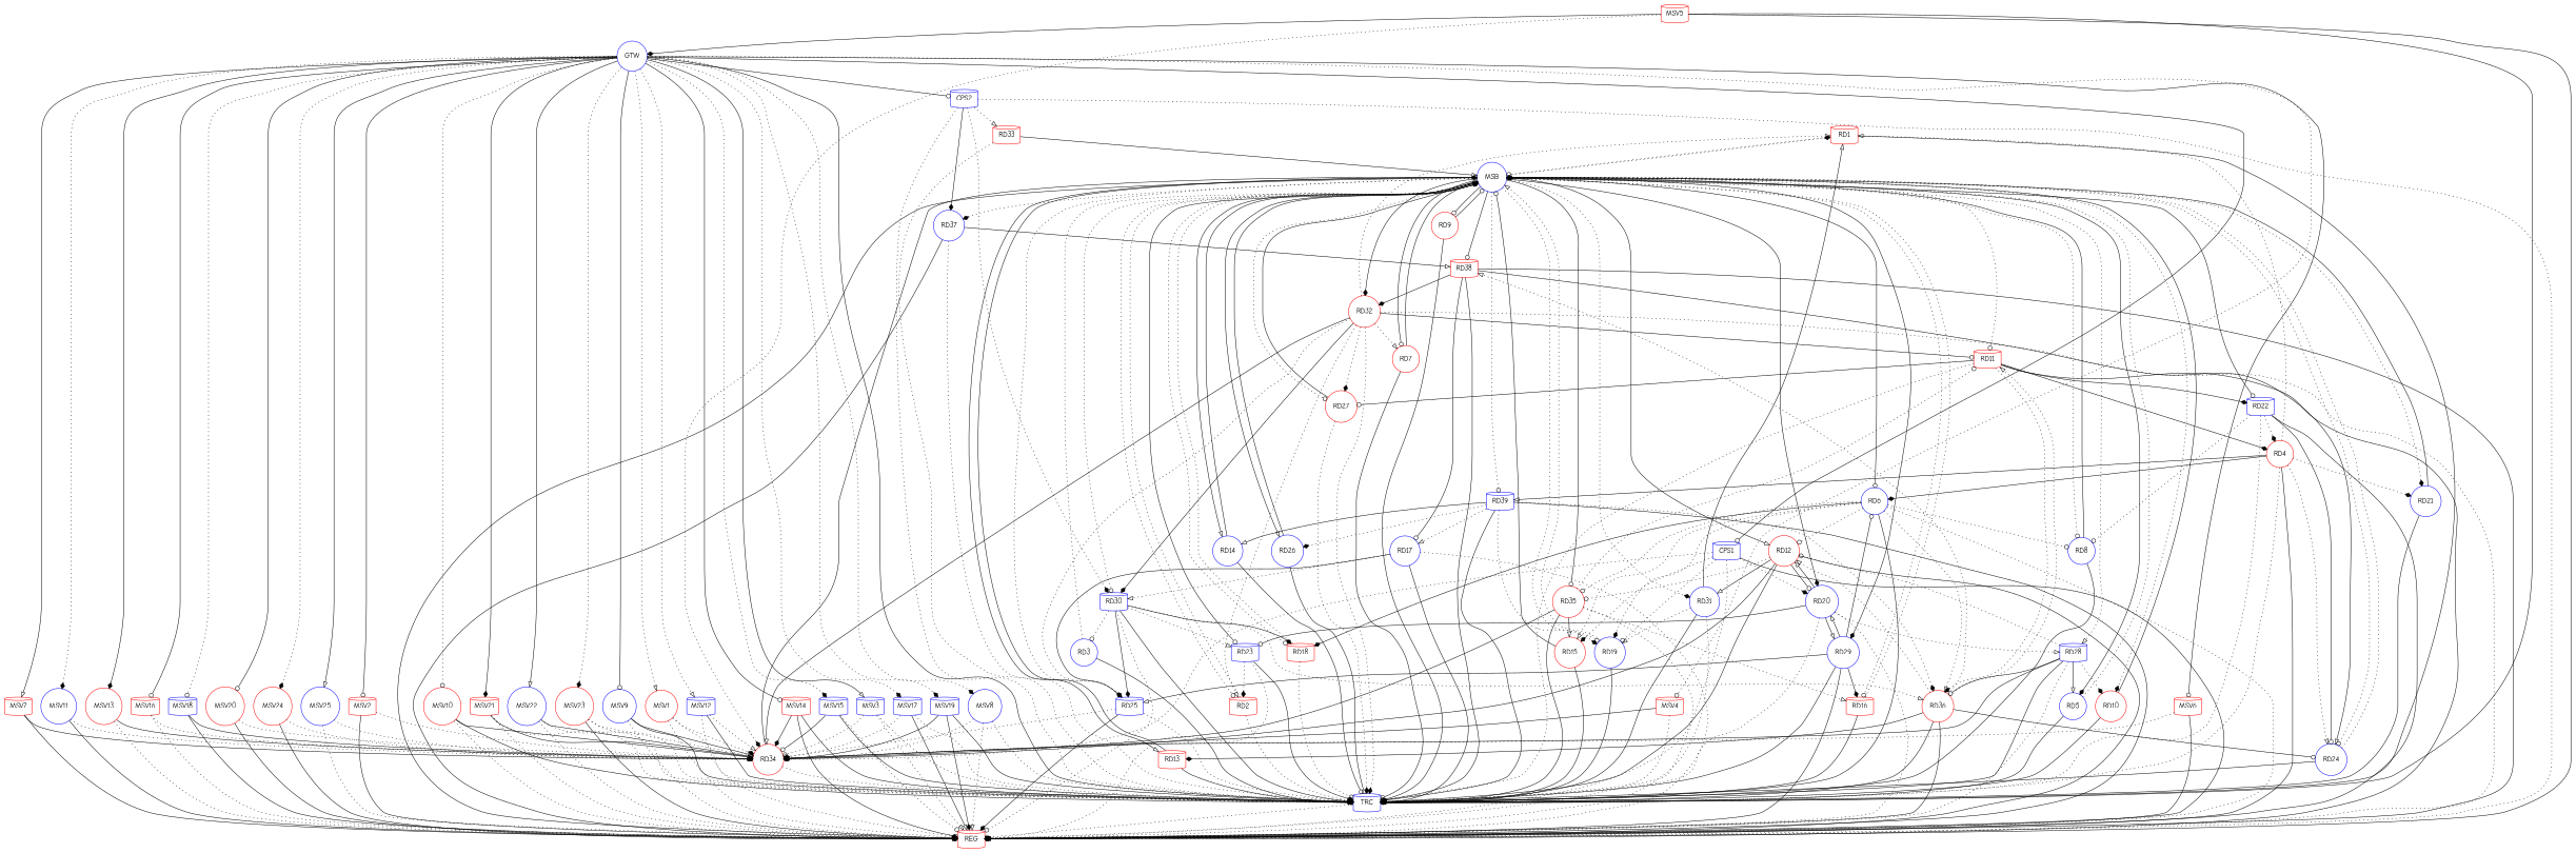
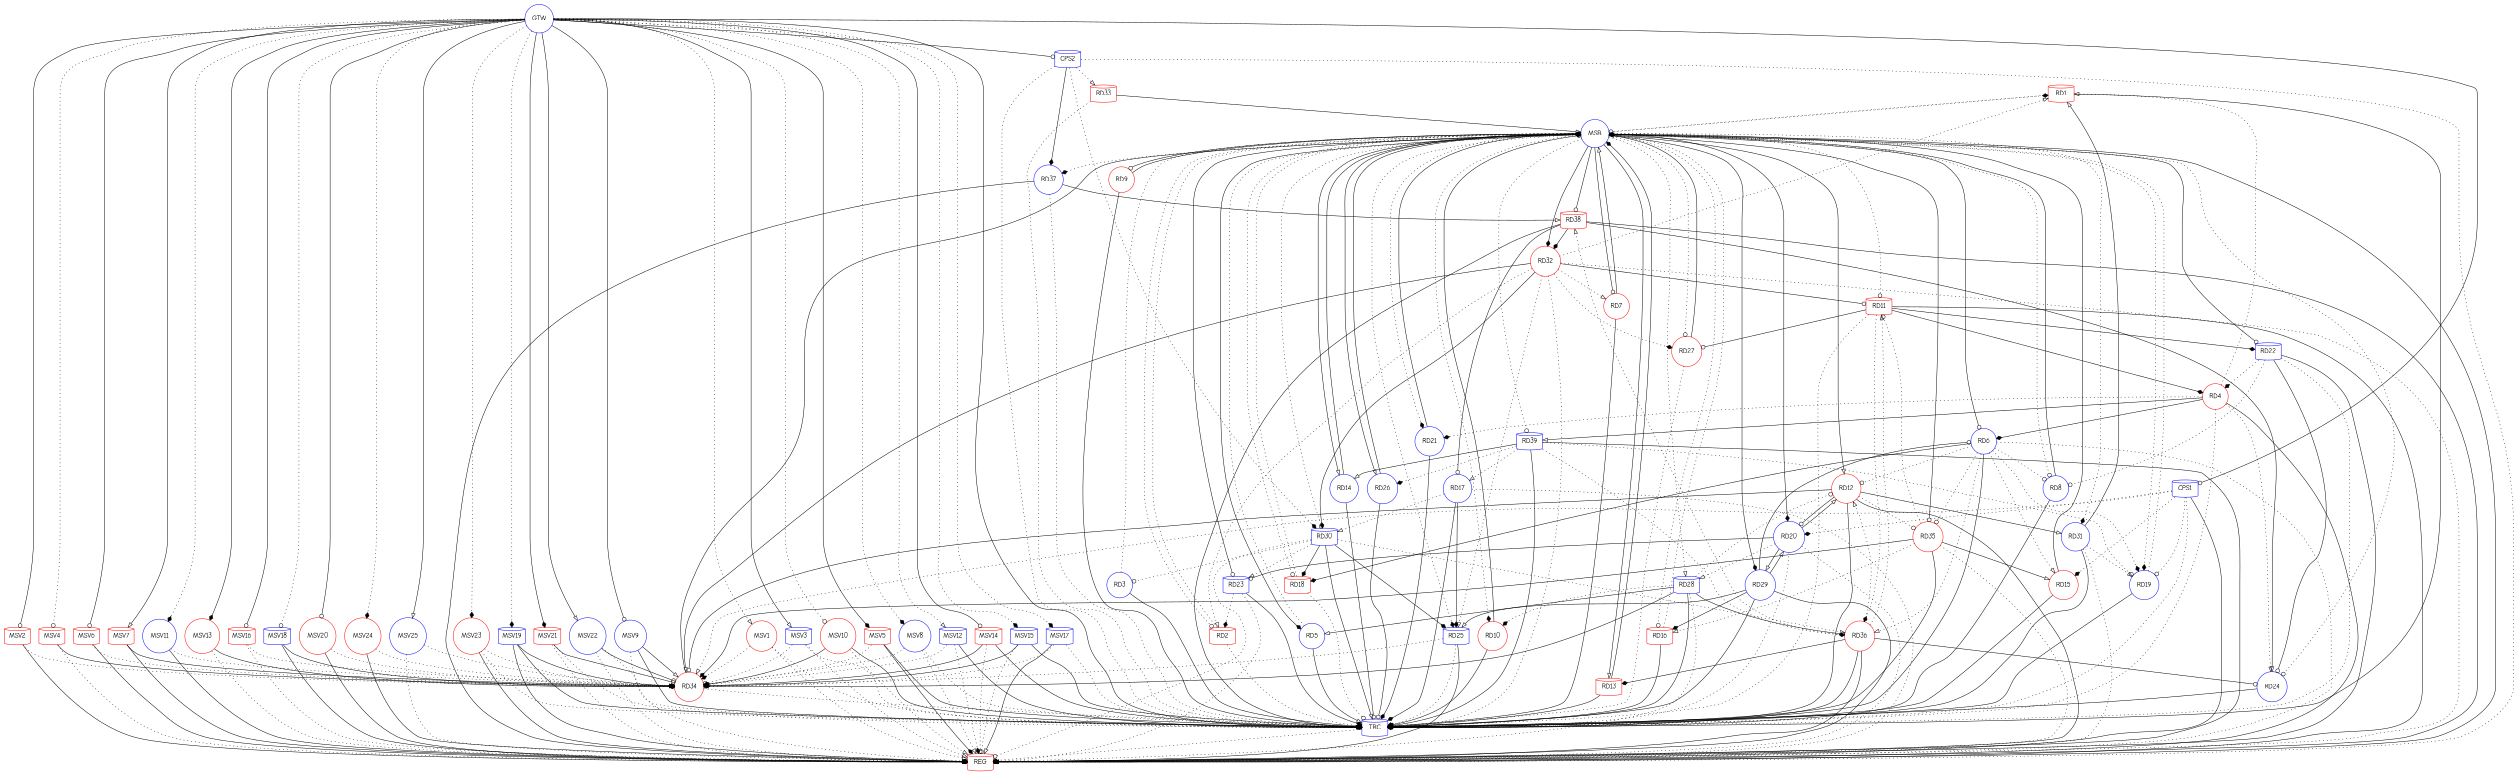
  strict digraph {
    fontname="Comic Neue"
    node [color=blue fontname="Comic Neue" shape=circle]
    edge [arrowhead=onormal fontname="Comic Neue" style=solid]
    n1 [color=red label=RD1 shape=cylinder]
    n2 [label=MSB]
    n3 [label=TRC shape=cylinder]
    n4 [color=red label=RD2 shape=cylinder]
    n5 [label=RD6]
    n6 [label=RD21]
    n7 [label=RD24]
    n8 [label=RD39 shape=cylinder]
    n9 [color=red label=REG shape=cylinder]
    n10 [label=RD5]
    n11 [label=RD8]
    n12 [color=red label=RD12]
    n13 [color=red label=RD18 shape=cylinder]
    n14 [label=RD19]
    n15 [color=red label=RD35]
    n16 [color=red label=RD7]
    n17 [color=red label=RD9]
    n18 [color=red label=RD10]
    n19 [color=red label=RD11 shape=cylinder]
    n20 [label=RD22 shape=cylinder]
    n21 [color=red label=RD27]
    n22 [label=RD20]
    n23 [label=RD31]
    n24 [color=red label=RD13 shape=cylinder]
    n25 [label=RD14]
    n26 [color=red label=RD16 shape=cylinder]
    n27 [label=RD25 shape=cylinder]
    n28 [label=RD30 shape=cylinder]
    n29 [label=RD23 shape=cylinder]
    n30 [label=RD28 shape=cylinder]
    n31 [label=RD29]
    n32 [label=RD26]
    n33 [color=red label=RD32]
    n34 [color=red label=RD38 shape=cylinder]
    n35 [label=RD37]
    n36 [label=RD3]
    n37 [color=red label=RD4]
    n38 [color=red label=RD15]
    n39 [color=red label=RD36]
    n40 [label=RD17]
    n41 [color=red label=RD34]
    n42 [color=red label=RD33 shape=cylinder]
    n43 [label=CPS1 shape=cylinder]
    n44 [label=CPS2 shape=cylinder]
    n45 [label=GTW]
    n46 [color=red label=MSV1]
    n47 [color=red label=MSV2 shape=cylinder]
    n48 [label=MSV3 shape=cylinder]
    n49 [color=red label=MSV4 shape=cylinder]
    n50 [color=red label=MSV5 shape=cylinder]
    n51 [color=red label=MSV6 shape=cylinder]
    n52 [color=red label=MSV7 shape=cylinder]
    n53 [label=MSV8]
    n54 [label=MSV9]
    n55 [color=red label=MSV10]
    n56 [label=MSV11]
    n57 [label=MSV12 shape=cylinder]
    n58 [color=red label=MSV13]
    n59 [color=red label=MSV14 shape=cylinder]
    n60 [label=MSV15 shape=cylinder]
    n61 [color=red label=MSV16 shape=cylinder]
    n62 [label=MSV17 shape=cylinder]
    n63 [label=MSV18 shape=cylinder]
    n64 [label=MSV19 shape=cylinder]
    n65 [color=red label=MSV20]
    n66 [color=red label=MSV21 shape=cylinder]
    n67 [label=MSV22]
    n68 [color=red label=MSV23]
    n69 [color=red label=MSV24]
    n70 [label=MSV25]
    n1 -> n2 [arrowhead=odot style=dotted]
    n1 -> n3 [arrowhead=odot]
    n2 -> n1 [arrowhead=diamond style=dotted]
    n2 -> n4 [arrowhead=odot style=dotted]
    n2 -> n5 [arrowhead=odot]
    n2 -> n6 [arrowhead=diamond style=dotted]
    n2 -> n7 [arrowhead=odot style=dotted]
    n2 -> n8 [arrowhead=odot style=dotted]
    n2 -> n9 [arrowhead=odot]
    n2 -> n10 [arrowhead=diamond]
    n2 -> n11 [arrowhead=odot style=dotted]
    n2 -> n12
    n2 -> n13 [arrowhead=odot style=dotted]
    n2 -> n14 [arrowhead=diamond style=dotted]
    n2 -> n15 [arrowhead=odot]
    n2 -> n16 [arrowhead=odot]
    n2 -> n17 [arrowhead=odot]
    n2 -> n18 [arrowhead=diamond style=dotted]
    n2 -> n19 [arrowhead=odot style=dotted]
    n2 -> n20 [arrowhead=odot]
    n2 -> n21 [arrowhead=odot style=dotted]
    n2 -> n22 [arrowhead=diamond]
    n2 -> n23 [arrowhead=diamond style=dotted]
    n2 -> n24
    n2 -> n25
    n2 -> n26 [arrowhead=odot style=dotted]
    n2 -> n27 [arrowhead=diamond style=dotted]
    n2 -> n28 [arrowhead=odot style=dotted]
    n2 -> n29 [arrowhead=odot]
    n2 -> n30 [style=dotted]
    n2 -> n31 [arrowhead=diamond]
    n2 -> n32
    n2 -> n33 [arrowhead=diamond]
    n2 -> n34 [arrowhead=odot]
    n2 -> n35 [arrowhead=diamond style=dotted]
    n3 -> n9 [arrowhead=odot style=dotted]
    n4 -> n2 [style=dotted]
    n4 -> n3 [arrowhead=diamond style=dotted]
    n5 -> n3 [arrowhead=odot]
    n5 -> n9 [arrowhead=odot style=dotted]
    n5 -> n11 [arrowhead=odot style=dotted]
    n5 -> n12 [arrowhead=odot style=dotted]
    n5 -> n13 [arrowhead=diamond]
    n5 -> n14 [arrowhead=diamond style=dotted]
    n5 -> n15 [arrowhead=odot style=dotted]
    n5 -> n38 [style=dotted]
    n5 -> n39 [style=dotted]
    n6 -> n2 [arrowhead=odot]
    n6 -> n3 [arrowhead=diamond]
-   n7 -> n2 [style=dotted]
    n7 -> n3 [arrowhead=diamond]
    n8 -> n3
    n8 -> n9
    n8 -> n14 [arrowhead=odot style=dotted]
    n8 -> n25
    n8 -> n32 [arrowhead=diamond style=dotted]
    n8 -> n39 [arrowhead=diamond style=dotted]
    n8 -> n40 [style=dotted]
    n10 -> n2 [arrowhead=diamond style=dotted]
    n10 -> n3
    n11 -> n2 [arrowhead=diamond]
    n11 -> n3
    n12 -> n3 [arrowhead=diamond]
    n12 -> n9 [arrowhead=diamond]
    n12 -> n15 [arrowhead=odot style=dotted]
    n12 -> n22 [arrowhead=odot]
    n12 -> n23
    n12 -> n41 [arrowhead=odot]
    n13 -> n2 [arrowhead=diamond style=dotted]
    n13 -> n3 [arrowhead=odot style=dotted]
    n14 -> n2 [style=dotted]
    n14 -> n3 [arrowhead=odot]
    n15 -> n3 [arrowhead=diamond]
    n15 -> n9 [style=dotted]
    n15 -> n19 [arrowhead=odot style=dotted]
    n15 -> n26 [style=dotted]
    n15 -> n38
    n15 -> n41 [arrowhead=diamond]
    n16 -> n2
    n16 -> n3 [arrowhead=odot]
    n17 -> n2 [arrowhead=odot]
    n17 -> n3 [arrowhead=odot]
    n18 -> n2 [arrowhead=odot]
    n18 -> n3
    n19 -> n3 [arrowhead=diamond style=dotted]
    n19 -> n9
    n19 -> n20 [arrowhead=diamond]
    n19 -> n21 [arrowhead=odot]
    n19 -> n37 [arrowhead=diamond]
    n19 -> n39 [arrowhead=diamond style=dotted]
    n20 -> n3 [style=dotted]
    n20 -> n7 [arrowhead=odot]
    n20 -> n9
    n20 -> n11 [arrowhead=odot style=dotted]
    n20 -> n37 [arrowhead=diamond style=dotted]
    n21 -> n2
    n21 -> n3 [arrowhead=diamond style=dotted]
    n22 -> n3 [arrowhead=diamond style=dotted]
    n22 -> n9 [arrowhead=odot style=dotted]
    n22 -> n12
    n22 -> n29 [arrowhead=odot]
    n22 -> n30 [style=dotted]
    n22 -> n31
    n23 -> n1
    n23 -> n3 [arrowhead=diamond]
    n23 -> n9 [arrowhead=odot style=dotted]
    n23 -> n14 [style=dotted]
    n24 -> n2 [arrowhead=diamond]
    n24 -> n3 [arrowhead=diamond]
    n25 -> n2 [arrowhead=diamond]
    n25 -> n3 [arrowhead=odot]
    n26 -> n2 [arrowhead=diamond style=dotted]
    n26 -> n3
    n27 -> n3 [arrowhead=diamond style=dotted]
    n27 -> n9 [arrowhead=diamond]
    n27 -> n41 [arrowhead=odot style=dotted]
    n28 -> n3
    n28 -> n9 [arrowhead=odot style=dotted]
    n28 -> n13 [arrowhead=diamond]
    n28 -> n27 [arrowhead=diamond]
    n28 -> n29 [style=dotted]
    n28 -> n36 [arrowhead=odot style=dotted]
    n28 -> n39 [style=dotted]
    n29 -> n3 [arrowhead=diamond]
    n29 -> n4 [arrowhead=diamond style=dotted]
    n29 -> n9 [arrowhead=diamond style=dotted]
    n30 -> n3
    n30 -> n9 [arrowhead=odot style=dotted]
    n30 -> n10
    n30 -> n12 [arrowhead=odot style=dotted]
    n30 -> n18 [arrowhead=diamond style=dotted]
    n30 -> n39 [arrowhead=odot]
    n30 -> n41
    n31 -> n3 [arrowhead=odot]
    n31 -> n5 [arrowhead=odot]
    n31 -> n9
    n31 -> n22
    n31 -> n26 [arrowhead=diamond]
    n31 -> n27
    n32 -> n2 [arrowhead=diamond]
    n32 -> n3 [arrowhead=odot]
    n33 -> n1 [style=dotted]
    n33 -> n3 [arrowhead=diamond style=dotted]
    n33 -> n4 [style=dotted]
    n33 -> n9 [style=dotted]
    n33 -> n16 [style=dotted]
    n33 -> n19 [arrowhead=odot]
    n33 -> n21 [arrowhead=diamond style=dotted]
    n33 -> n27 [style=dotted]
    n33 -> n28 [arrowhead=diamond]
    n33 -> n41
    n34 -> n3 [arrowhead=odot]
    n34 -> n7
    n34 -> n9 [arrowhead=odot]
    n34 -> n33 [arrowhead=diamond]
    n34 -> n40 [arrowhead=odot]
    n35 -> n3 [style=dotted]
    n35 -> n9 [arrowhead=diamond]
    n35 -> n34
    n36 -> n2 [arrowhead=odot style=dotted]
    n36 -> n3 [arrowhead=odot]
    n37 -> n1 [style=dotted]
    n37 -> n3 [style=dotted]
    n37 -> n5 [arrowhead=diamond]
    n37 -> n6 [arrowhead=diamond style=dotted]
    n37 -> n7 [style=dotted]
    n37 -> n8
    n37 -> n9 [arrowhead=odot]
    n38 -> n2 [arrowhead=odot]
    n38 -> n3 [arrowhead=diamond]
    n39 -> n3
    n39 -> n7 [arrowhead=odot]
    n39 -> n9 [arrowhead=diamond]
    n39 -> n12 [style=dotted]
    n39 -> n19 [style=dotted]
    n39 -> n24 [arrowhead=diamond]
    n39 -> n34 [style=dotted]
    n40 -> n3 [arrowhead=diamond]
    n40 -> n9 [style=dotted]
    n40 -> n27 [arrowhead=diamond]
    n40 -> n28 [style=dotted]
    n41 -> n2 [arrowhead=odot]
    n41 -> n3 [arrowhead=odot style=dotted]
    n42 -> n2
    n42 -> n3 [arrowhead=odot style=dotted]
    n43 -> n3 [arrowhead=diamond style=dotted]
    n43 -> n9
    n43 -> n14 [arrowhead=odot style=dotted]
    n43 -> n22 [arrowhead=diamond style=dotted]
    n43 -> n38 [arrowhead=diamond style=dotted]
    n43 -> n41 [style=dotted]
    n44 -> n3 [arrowhead=diamond style=dotted]
    n44 -> n9 [arrowhead=diamond style=dotted]
    n44 -> n28 [arrowhead=diamond style=dotted]
    n44 -> n35 [arrowhead=diamond]
    n44 -> n42 [style=dotted]
    n45 -> n3
    n45 -> n43 [arrowhead=odot]
    n45 -> n44 [arrowhead=odot]
    n45 -> n46 [style=dotted]
    n45 -> n47 [arrowhead=odot]
    n45 -> n48
    n45 -> n49 [arrowhead=odot style=dotted]
-   n50 -> n45 [arrowhead=diamond]
+   n45 -> n50 [arrowhead=diamond]
    n45 -> n51 [arrowhead=odot]
    n45 -> n52
    n45 -> n53 [arrowhead=diamond style=dotted]
    n45 -> n54 [arrowhead=odot]
    n45 -> n55 [arrowhead=odot style=dotted]
    n45 -> n56 [arrowhead=diamond style=dotted]
    n45 -> n57 [style=dotted]
    n45 -> n58 [arrowhead=diamond]
    n45 -> n59 [arrowhead=odot]
    n45 -> n60 [arrowhead=diamond style=dotted]
    n45 -> n61 [arrowhead=odot]
    n45 -> n62 [arrowhead=diamond style=dotted]
    n45 -> n63 [arrowhead=odot style=dotted]
    n45 -> n64 [arrowhead=diamond style=dotted]
    n45 -> n65 [arrowhead=odot]
    n45 -> n66 [arrowhead=diamond]
    n45 -> n67
    n45 -> n68 [arrowhead=diamond style=dotted]
    n45 -> n69 [arrowhead=diamond style=dotted]
    n45 -> n70
    n46 -> n3 [style=dotted]
    n46 -> n9 [style=dotted]
    n46 -> n41 [arrowhead=diamond style=dotted]
    n47 -> n9
    n47 -> n41 [arrowhead=odot style=dotted]
    n48 -> n3 [style=dotted]
    n48 -> n9 [style=dotted]
    n48 -> n41 [arrowhead=odot style=dotted]
    n49 -> n9 [style=dotted]
    n49 -> n41 [arrowhead=odot]
    n50 -> n3 [arrowhead=diamond]
    n50 -> n9 [arrowhead=diamond]
    n50 -> n41 [arrowhead=diamond style=dotted]
    n51 -> n9
    n51 -> n41 [arrowhead=odot style=dotted]
    n52 -> n9
    n52 -> n41 [arrowhead=diamond]
    n53 -> n3 [style=dotted]
    n53 -> n9 [style=dotted]
    n53 -> n41 [arrowhead=diamond style=dotted]
    n54 -> n3
    n54 -> n9 [style=dotted]
    n54 -> n41
    n55 -> n3
    n55 -> n9 [style=dotted]
    n55 -> n41
    n56 -> n9 [arrowhead=diamond]
    n56 -> n41 [arrowhead=odot style=dotted]
    n57 -> n3 [arrowhead=diamond]
    n57 -> n9 [arrowhead=diamond style=dotted]
    n57 -> n41 [style=dotted]
    n58 -> n9 [style=dotted]
    n58 -> n41 [arrowhead=odot]
    n59 -> n3
-   n59 -> n9 [arrowhead=odot]
+   n59 -> n9 [arrowhead=odot style=dotted]
    n59 -> n41 [arrowhead=diamond]
    n60 -> n3 [arrowhead=diamond]
    n60 -> n9 [arrowhead=odot style=dotted]
    n60 -> n41 [arrowhead=odot]
    n61 -> n9 [style=dotted]
    n61 -> n41 [arrowhead=diamond style=dotted]
    n62 -> n3 [arrowhead=diamond style=dotted]
    n62 -> n9
    n62 -> n41 [arrowhead=diamond style=dotted]
    n63 -> n9 [arrowhead=diamond]
    n63 -> n41
    n64 -> n3 [arrowhead=diamond]
    n64 -> n9 [arrowhead=diamond]
    n64 -> n41
    n65 -> n9 [arrowhead=odot]
    n65 -> n41 [arrowhead=odot style=dotted]
    n66 -> n3 [style=dotted]
    n66 -> n9 [arrowhead=odot style=dotted]
    n66 -> n41 [arrowhead=odot]
    n67 -> n3 [style=dotted]
    n67 -> n9 [arrowhead=odot style=dotted]
    n67 -> n41 [arrowhead=odot]
    n68 -> n3 [arrowhead=odot style=dotted]
    n68 -> n9 [arrowhead=diamond]
    n68 -> n41 [arrowhead=odot style=dotted]
    n69 -> n9 [arrowhead=diamond]
    n69 -> n41 [style=dotted]
    n70 -> n9 [arrowhead=odot style=dotted]
    n70 -> n41 [style=dotted]
  }
